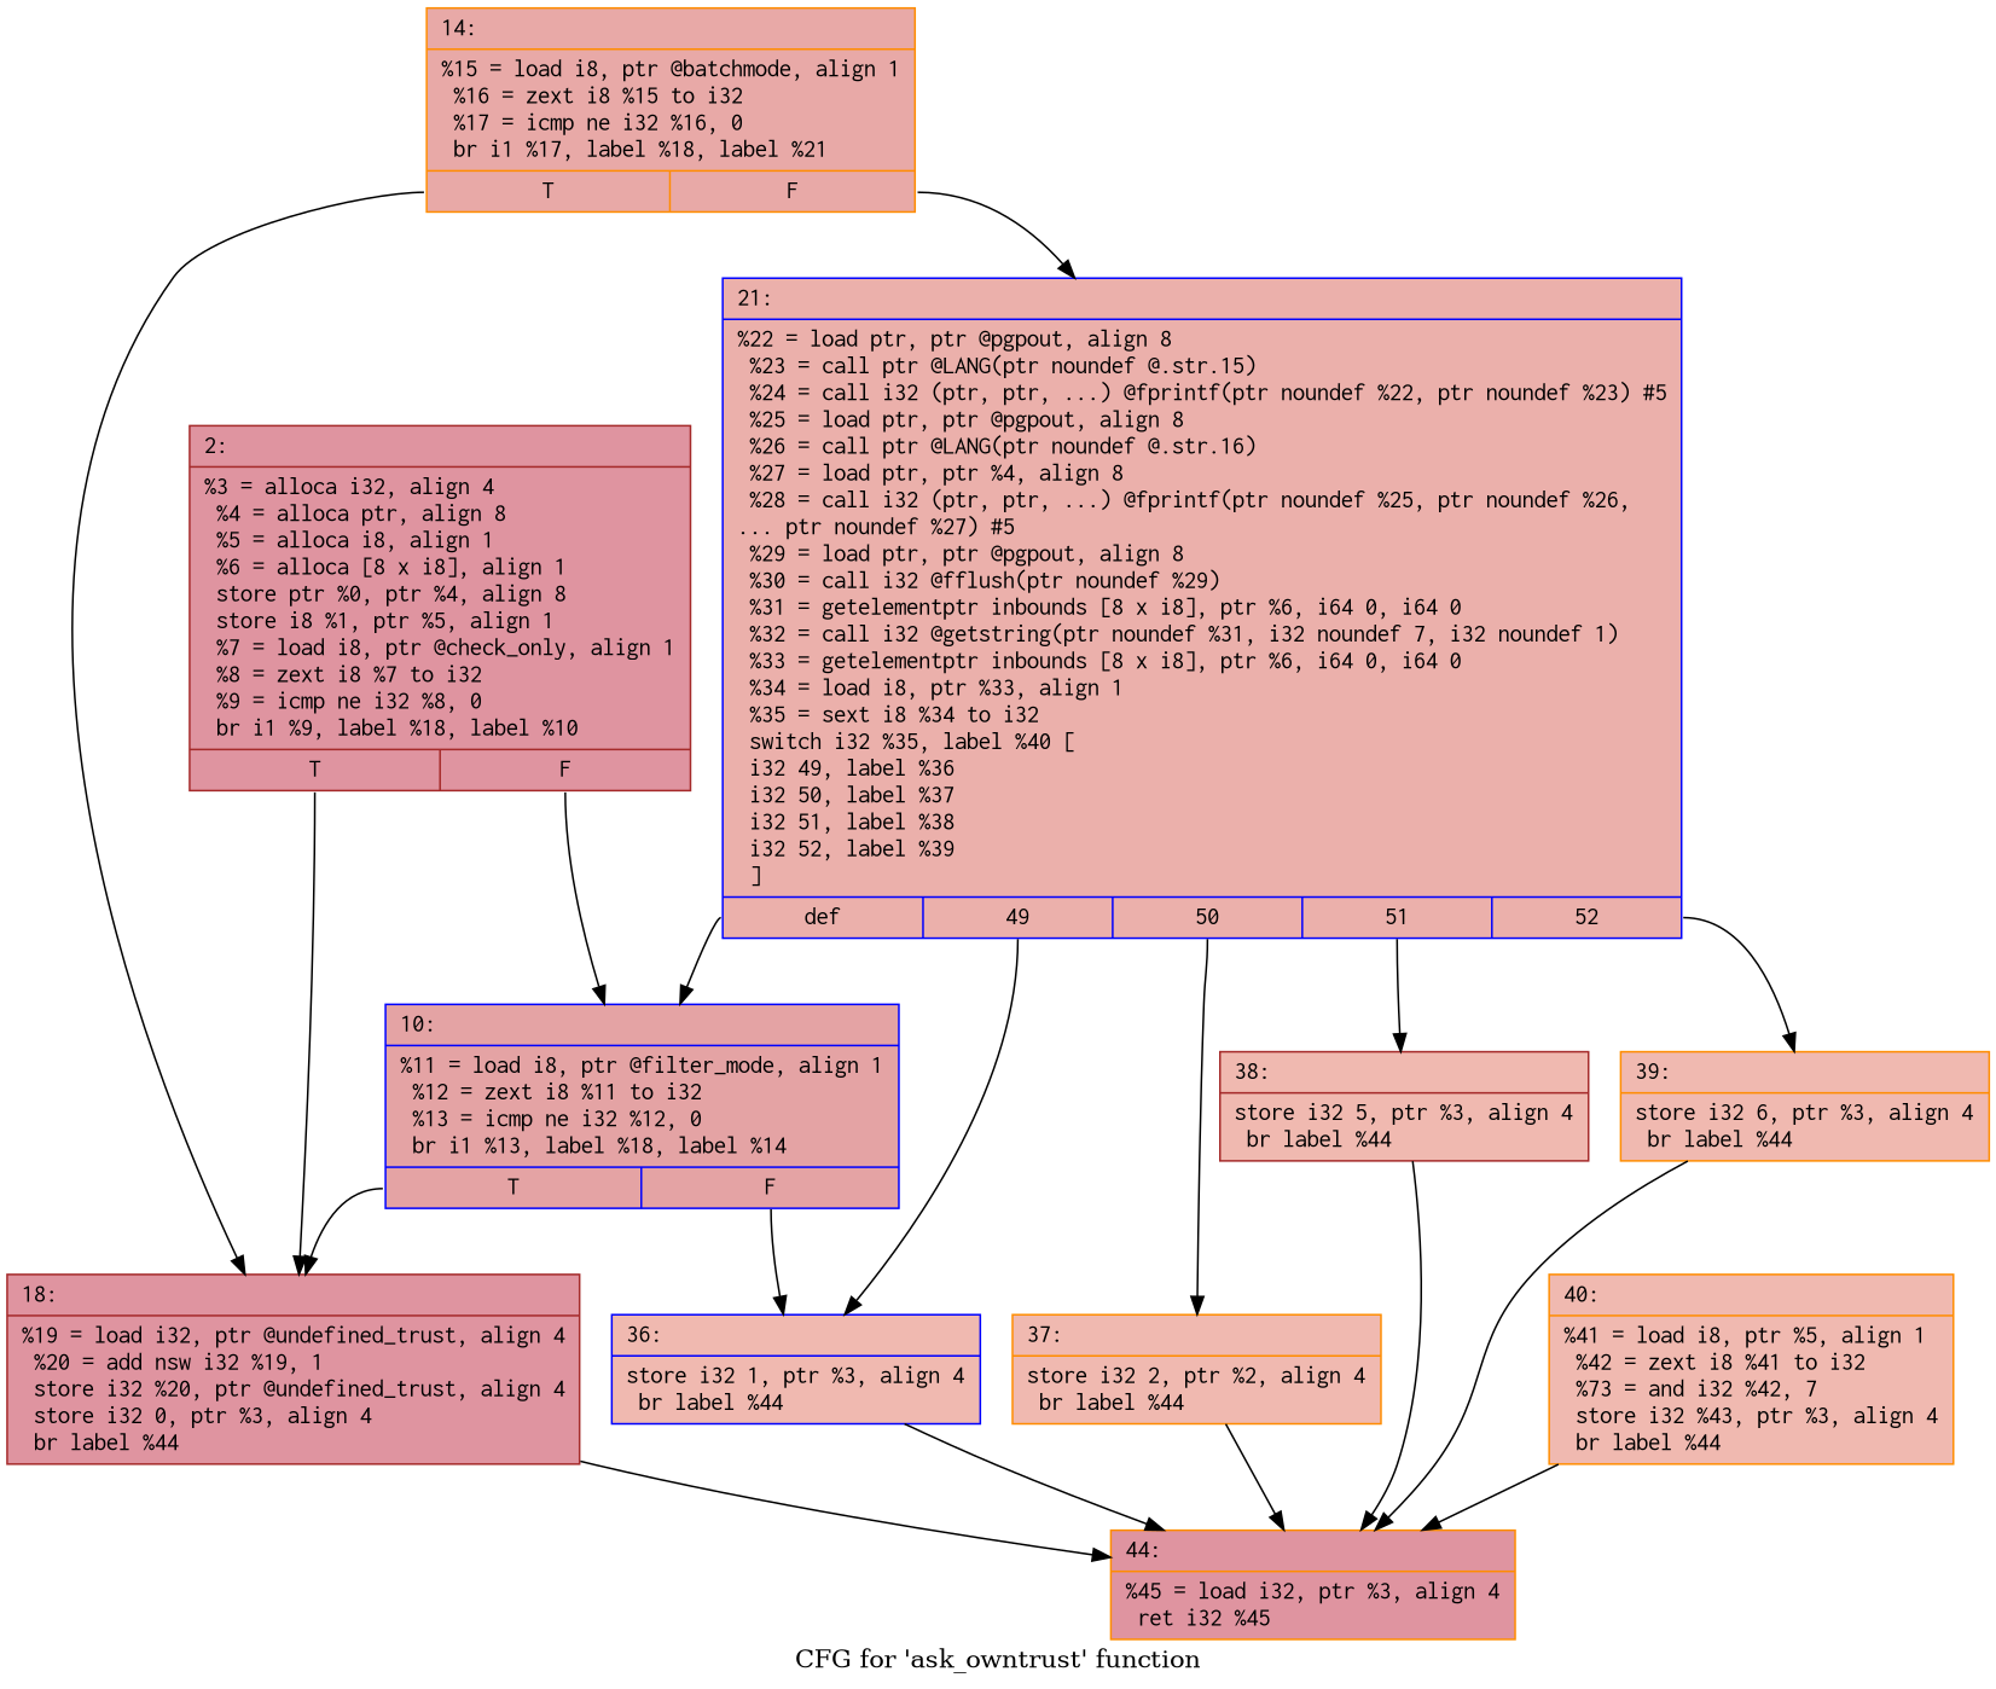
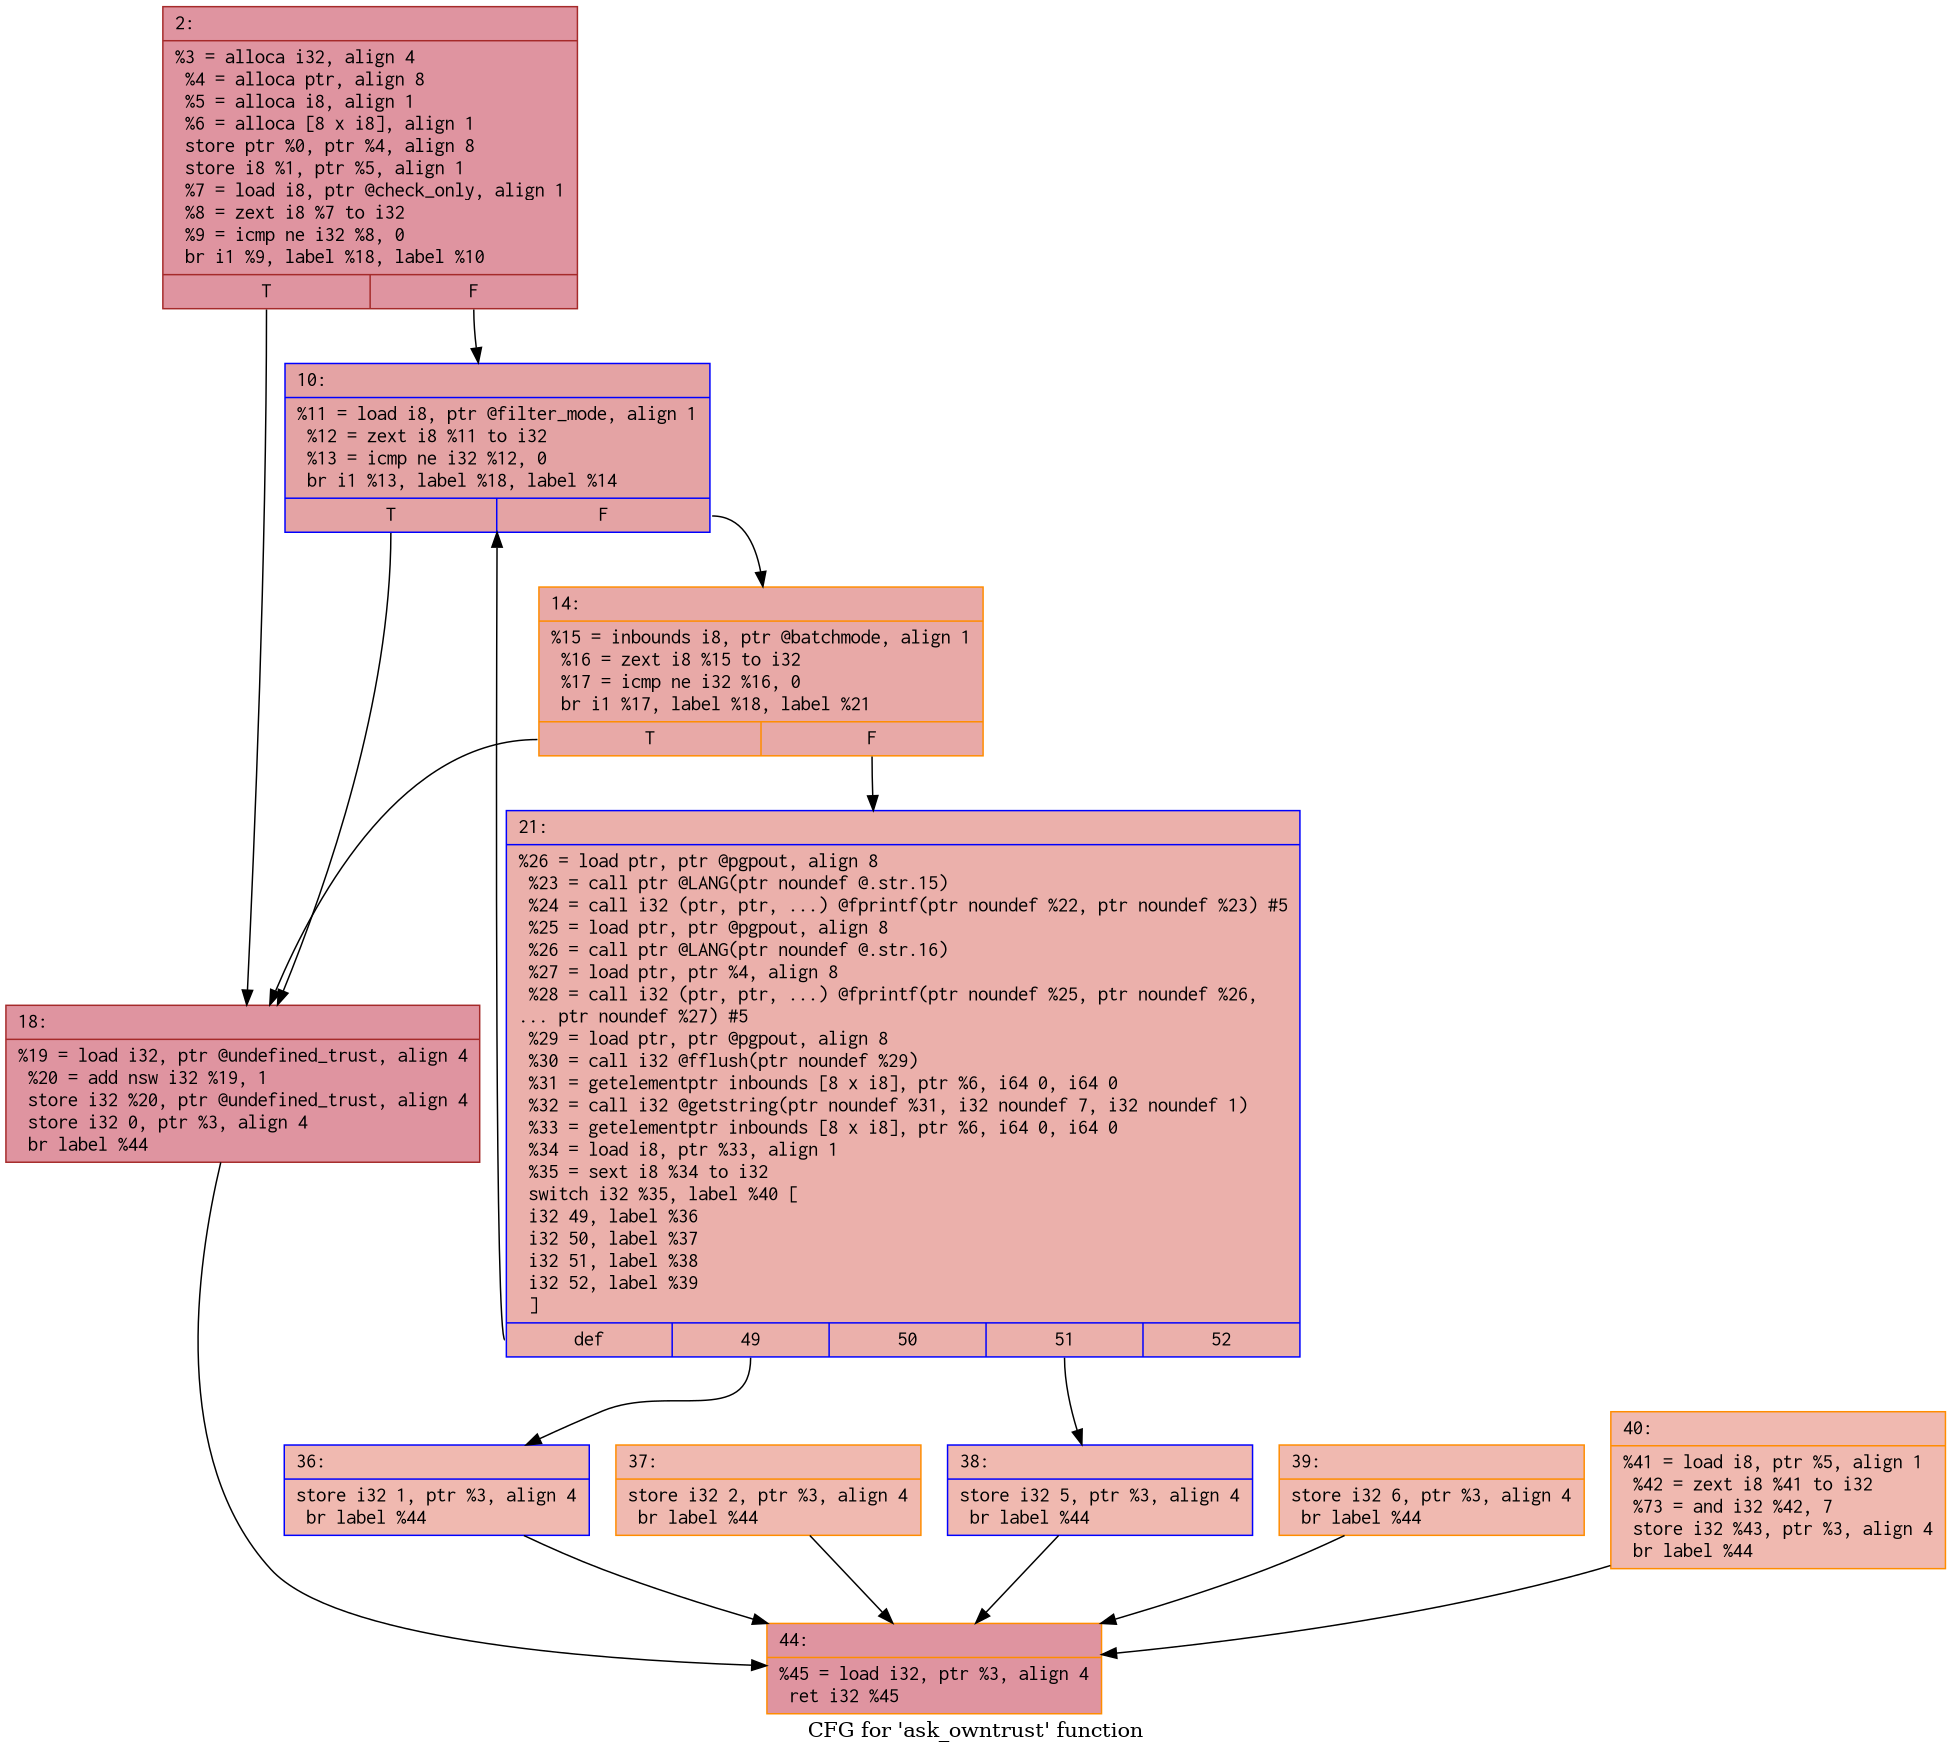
  digraph {
    label="CFG for 'ask_owntrust' function"
    node [color=darkorange fillcolor="#de614d70" fontname=Courier shape=record style=filled]
    n1 [color=brown fillcolor="#b70d2870" label="{2:\l|  %3 = alloca i32, align 4\l  %4 = alloca ptr, align 8\l  %5 = alloca i8, align 1\l  %6 = alloca [8 x i8], align 1\l  store ptr %0, ptr %4, align 8\l  store i8 %1, ptr %5, align 1\l  %7 = load i8, ptr @check_only, align 1\l  %8 = zext i8 %7 to i32\l  %9 = icmp ne i32 %8, 0\l  br i1 %9, label %18, label %10\l|{<s0>T|<s1>F}}"]
    n2 [color=brown fillcolor="#b70d2870" label="{18:\l|  %19 = load i32, ptr @undefined_trust, align 4\l  %20 = add nsw i32 %19, 1\l  store i32 %20, ptr @undefined_trust, align 4\l  store i32 0, ptr %3, align 4\l  br label %44\l}"]
    n3 [color=blue fillcolor="#c32e3170" label="{10:\l|  %11 = load i8, ptr @filter_mode, align 1\l  %12 = zext i8 %11 to i32\l  %13 = icmp ne i32 %12, 0\l  br i1 %13, label %18, label %14\l|{<s0>T|<s1>F}}"]
    n4 [fillcolor="#b70d2870" label="{44:\l|  %45 = load i32, ptr %3, align 4\l  ret i32 %45\l}"]
-   n5 [fillcolor="#ca3b3770" label="{14:\l|  %15 = load i8, ptr @batchmode, align 1\l  %16 = zext i8 %15 to i32\l  %17 = icmp ne i32 %16, 0\l  br i1 %17, label %18, label %21\l|{<s0>T|<s1>F}}"]
-   n6 [color=blue fillcolor="#d24b4070" label="{21:\l|  %22 = load ptr, ptr @pgpout, align 8\l  %23 = call ptr @LANG(ptr noundef @.str.15)\l  %24 = call i32 (ptr, ptr, ...) @fprintf(ptr noundef %22, ptr noundef %23) #5\l  %25 = load ptr, ptr @pgpout, align 8\l  %26 = call ptr @LANG(ptr noundef @.str.16)\l  %27 = load ptr, ptr %4, align 8\l  %28 = call i32 (ptr, ptr, ...) @fprintf(ptr noundef %25, ptr noundef %26,\l... ptr noundef %27) #5\l  %29 = load ptr, ptr @pgpout, align 8\l  %30 = call i32 @fflush(ptr noundef %29)\l  %31 = getelementptr inbounds [8 x i8], ptr %6, i64 0, i64 0\l  %32 = call i32 @getstring(ptr noundef %31, i32 noundef 7, i32 noundef 1)\l  %33 = getelementptr inbounds [8 x i8], ptr %6, i64 0, i64 0\l  %34 = load i8, ptr %33, align 1\l  %35 = sext i8 %34 to i32\l  switch i32 %35, label %40 [\l    i32 49, label %36\l    i32 50, label %37\l    i32 51, label %38\l    i32 52, label %39\l  ]\l|{<s0>def|<s1>49|<s2>50|<s3>51|<s4>52}}"]
+   n5 [fillcolor="#ca3b3770" label="{14:\l|  %15 = inbounds i8, ptr @batchmode, align 1\l  %16 = zext i8 %15 to i32\l  %17 = icmp ne i32 %16, 0\l  br i1 %17, label %18, label %21\l|{<s0>T|<s1>F}}"]
+   n6 [color=blue fillcolor="#d24b4070" label="{21:\l|  %26 = load ptr, ptr @pgpout, align 8\l  %23 = call ptr @LANG(ptr noundef @.str.15)\l  %24 = call i32 (ptr, ptr, ...) @fprintf(ptr noundef %22, ptr noundef %23) #5\l  %25 = load ptr, ptr @pgpout, align 8\l  %26 = call ptr @LANG(ptr noundef @.str.16)\l  %27 = load ptr, ptr %4, align 8\l  %28 = call i32 (ptr, ptr, ...) @fprintf(ptr noundef %25, ptr noundef %26,\l... ptr noundef %27) #5\l  %29 = load ptr, ptr @pgpout, align 8\l  %30 = call i32 @fflush(ptr noundef %29)\l  %31 = getelementptr inbounds [8 x i8], ptr %6, i64 0, i64 0\l  %32 = call i32 @getstring(ptr noundef %31, i32 noundef 7, i32 noundef 1)\l  %33 = getelementptr inbounds [8 x i8], ptr %6, i64 0, i64 0\l  %34 = load i8, ptr %33, align 1\l  %35 = sext i8 %34 to i32\l  switch i32 %35, label %40 [\l    i32 49, label %36\l    i32 50, label %37\l    i32 51, label %38\l    i32 52, label %39\l  ]\l|{<s0>def|<s1>49|<s2>50|<s3>51|<s4>52}}"]
    n7 [color=blue label="{36:\l|  store i32 1, ptr %3, align 4\l  br label %44\l}"]
-   n8 [label="{37:\l|  store i32 2, ptr %2, align 4\l  br label %44\l}"]
-   n9 [color=brown label="{38:\l|  store i32 5, ptr %3, align 4\l  br label %44\l}"]
+   n8 [label="{37:\l|  store i32 2, ptr %3, align 4\l  br label %44\l}"]
+   n9 [color=blue label="{38:\l|  store i32 5, ptr %3, align 4\l  br label %44\l}"]
    n10 [label="{39:\l|  store i32 6, ptr %3, align 4\l  br label %44\l}"]
    n11 [label="{40:\l|  %41 = load i8, ptr %5, align 1\l  %42 = zext i8 %41 to i32\l  %73 = and i32 %42, 7\l  store i32 %43, ptr %3, align 4\l  br label %44\l}"]
    n1 -> n2 [tailport=s0]
    n1 -> n3 [tailport=s1]
    n2 -> n4
    n3 -> n2 [tailport=s0]
-   n3 -> n7 [tailport=s1]
+   n3 -> n5 [tailport=s1]
    n5 -> n2 [tailport=s0]
    n5 -> n6 [tailport=s1]
    n6 -> n3 [tailport=s0]
    n6 -> n7 [tailport=s1]
-   n6 -> n8 [tailport=s2]
    n6 -> n9 [tailport=s3]
-   n6 -> n10 [tailport=s4]
    n7 -> n4
    n8 -> n4
    n9 -> n4
    n10 -> n4
    n11 -> n4
  }
